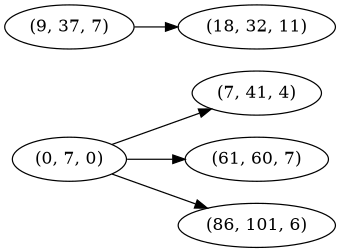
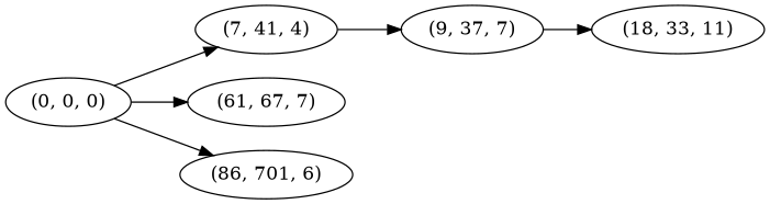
  digraph {
    rankdir=LR
    n1 [label="(7, 41, 4)"]
-   "(0, 0, 0)" [label="(0, 7, 0)"]
-   "(61, 67, 7)" [label="(61, 60, 7)"]
-   "(86, 101, 6)"
+   "(0, 0, 0)"
+   "(61, 67, 7)"
+   "(86, 101, 6)" [label="(86, 701, 6)"]
    "(9, 37, 7)"
-   "(18, 32, 11)"
+   "(18, 32, 11)" [label="(18, 33, 11)"]
+   n1 -> "(9, 37, 7)"
    "(0, 0, 0)" -> n1
    "(0, 0, 0)" -> "(61, 67, 7)"
    "(0, 0, 0)" -> "(86, 101, 6)"
    "(9, 37, 7)" -> "(18, 32, 11)"
  }
